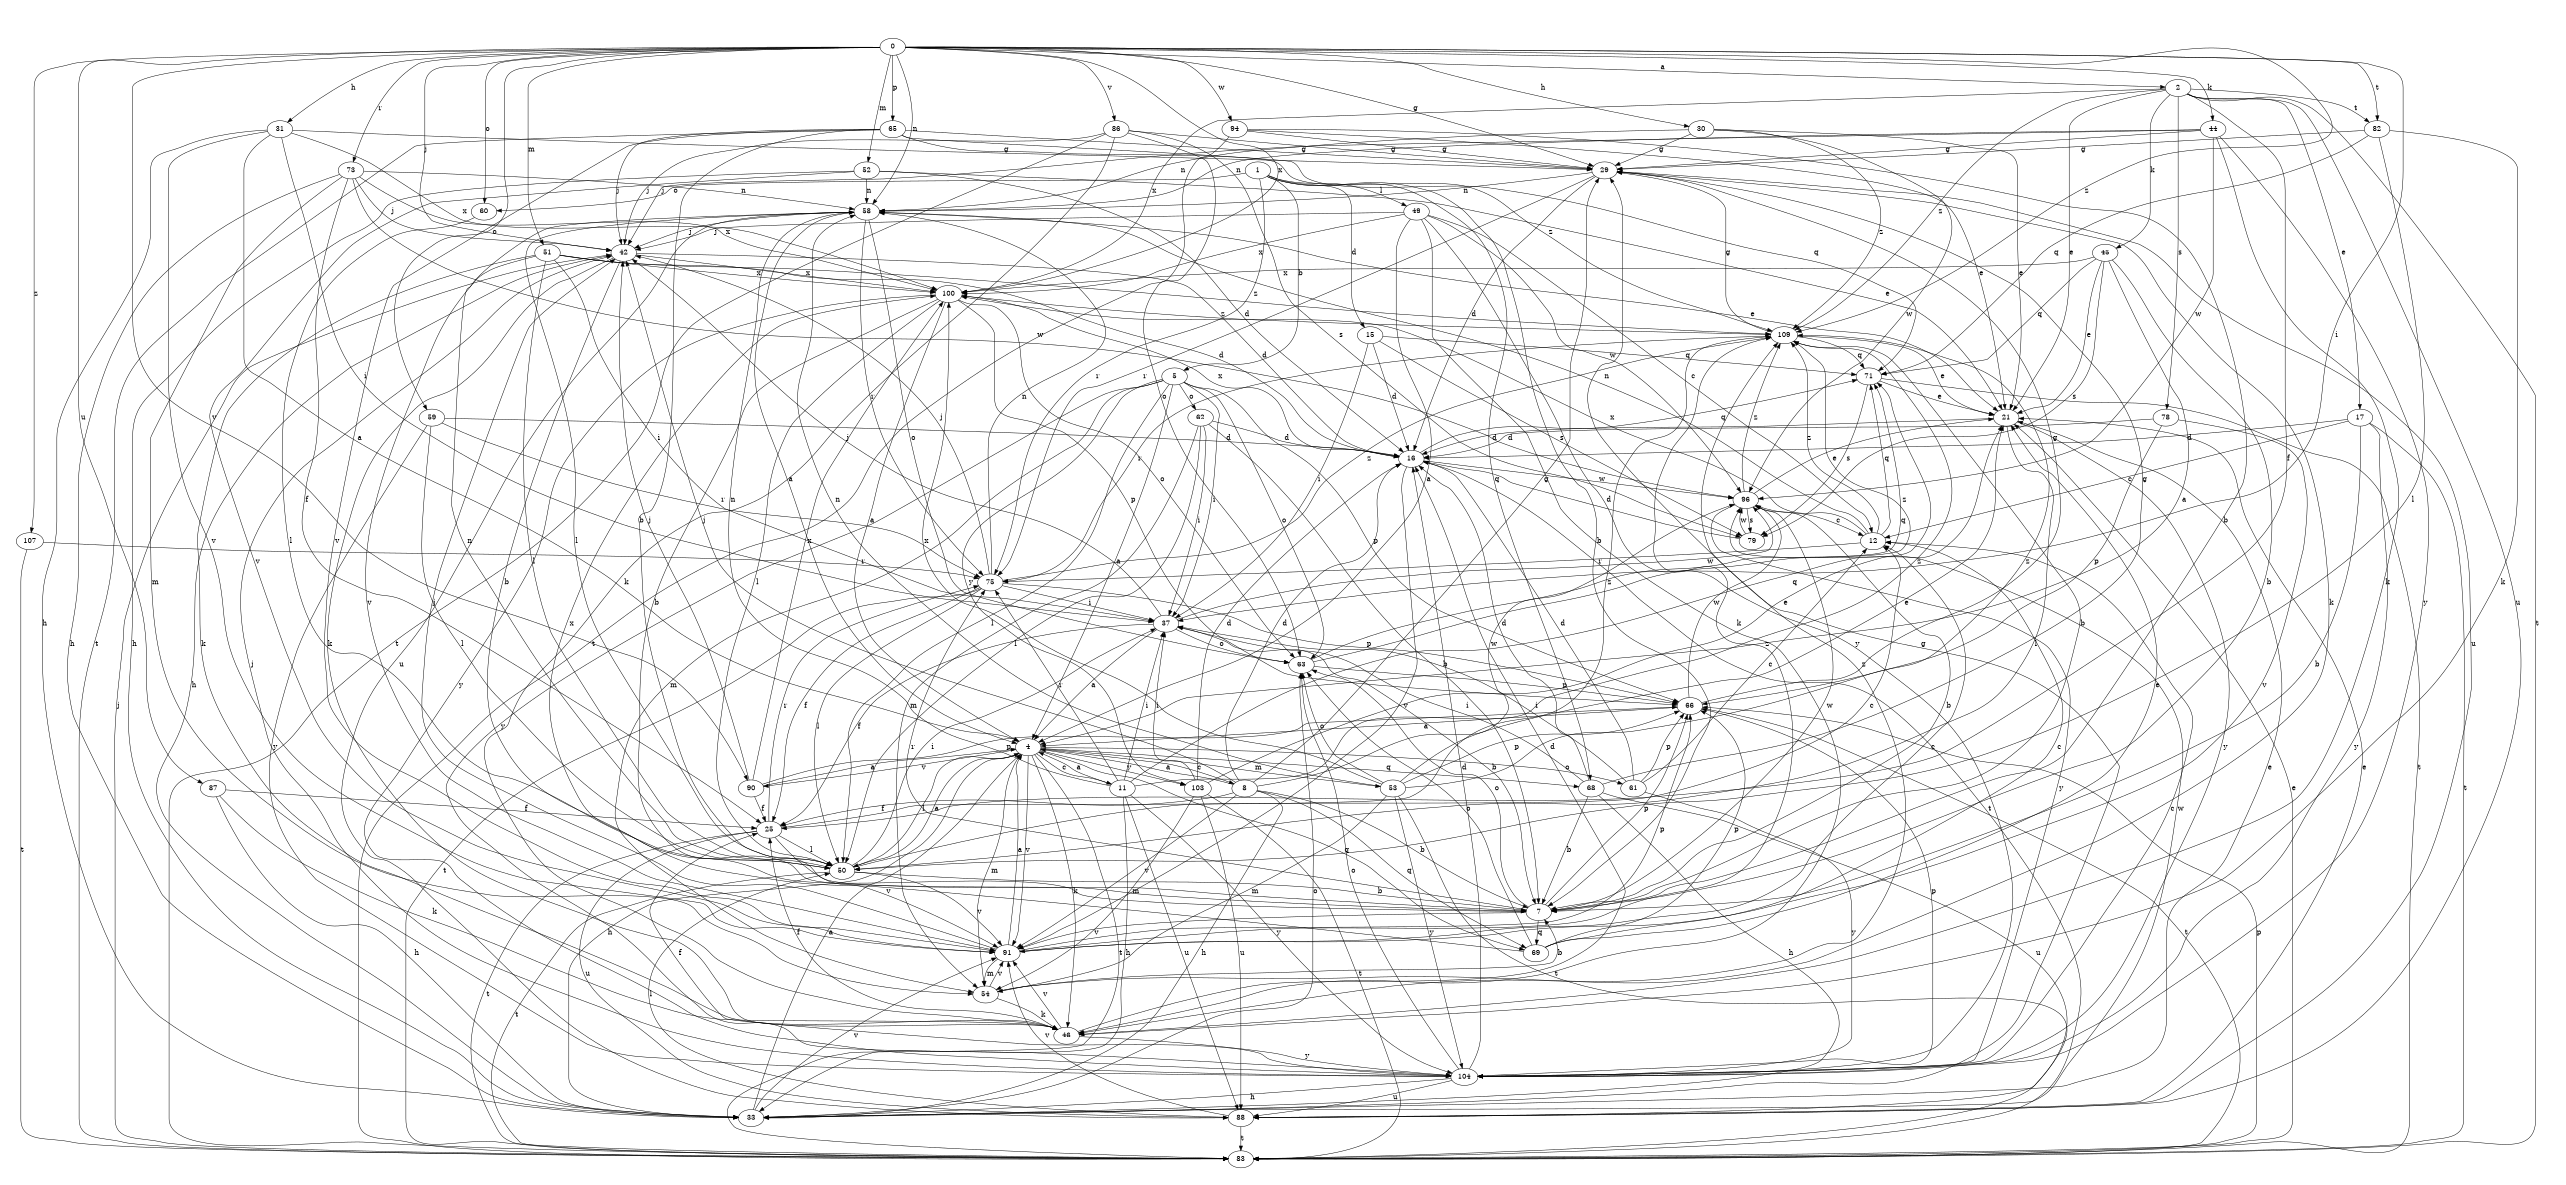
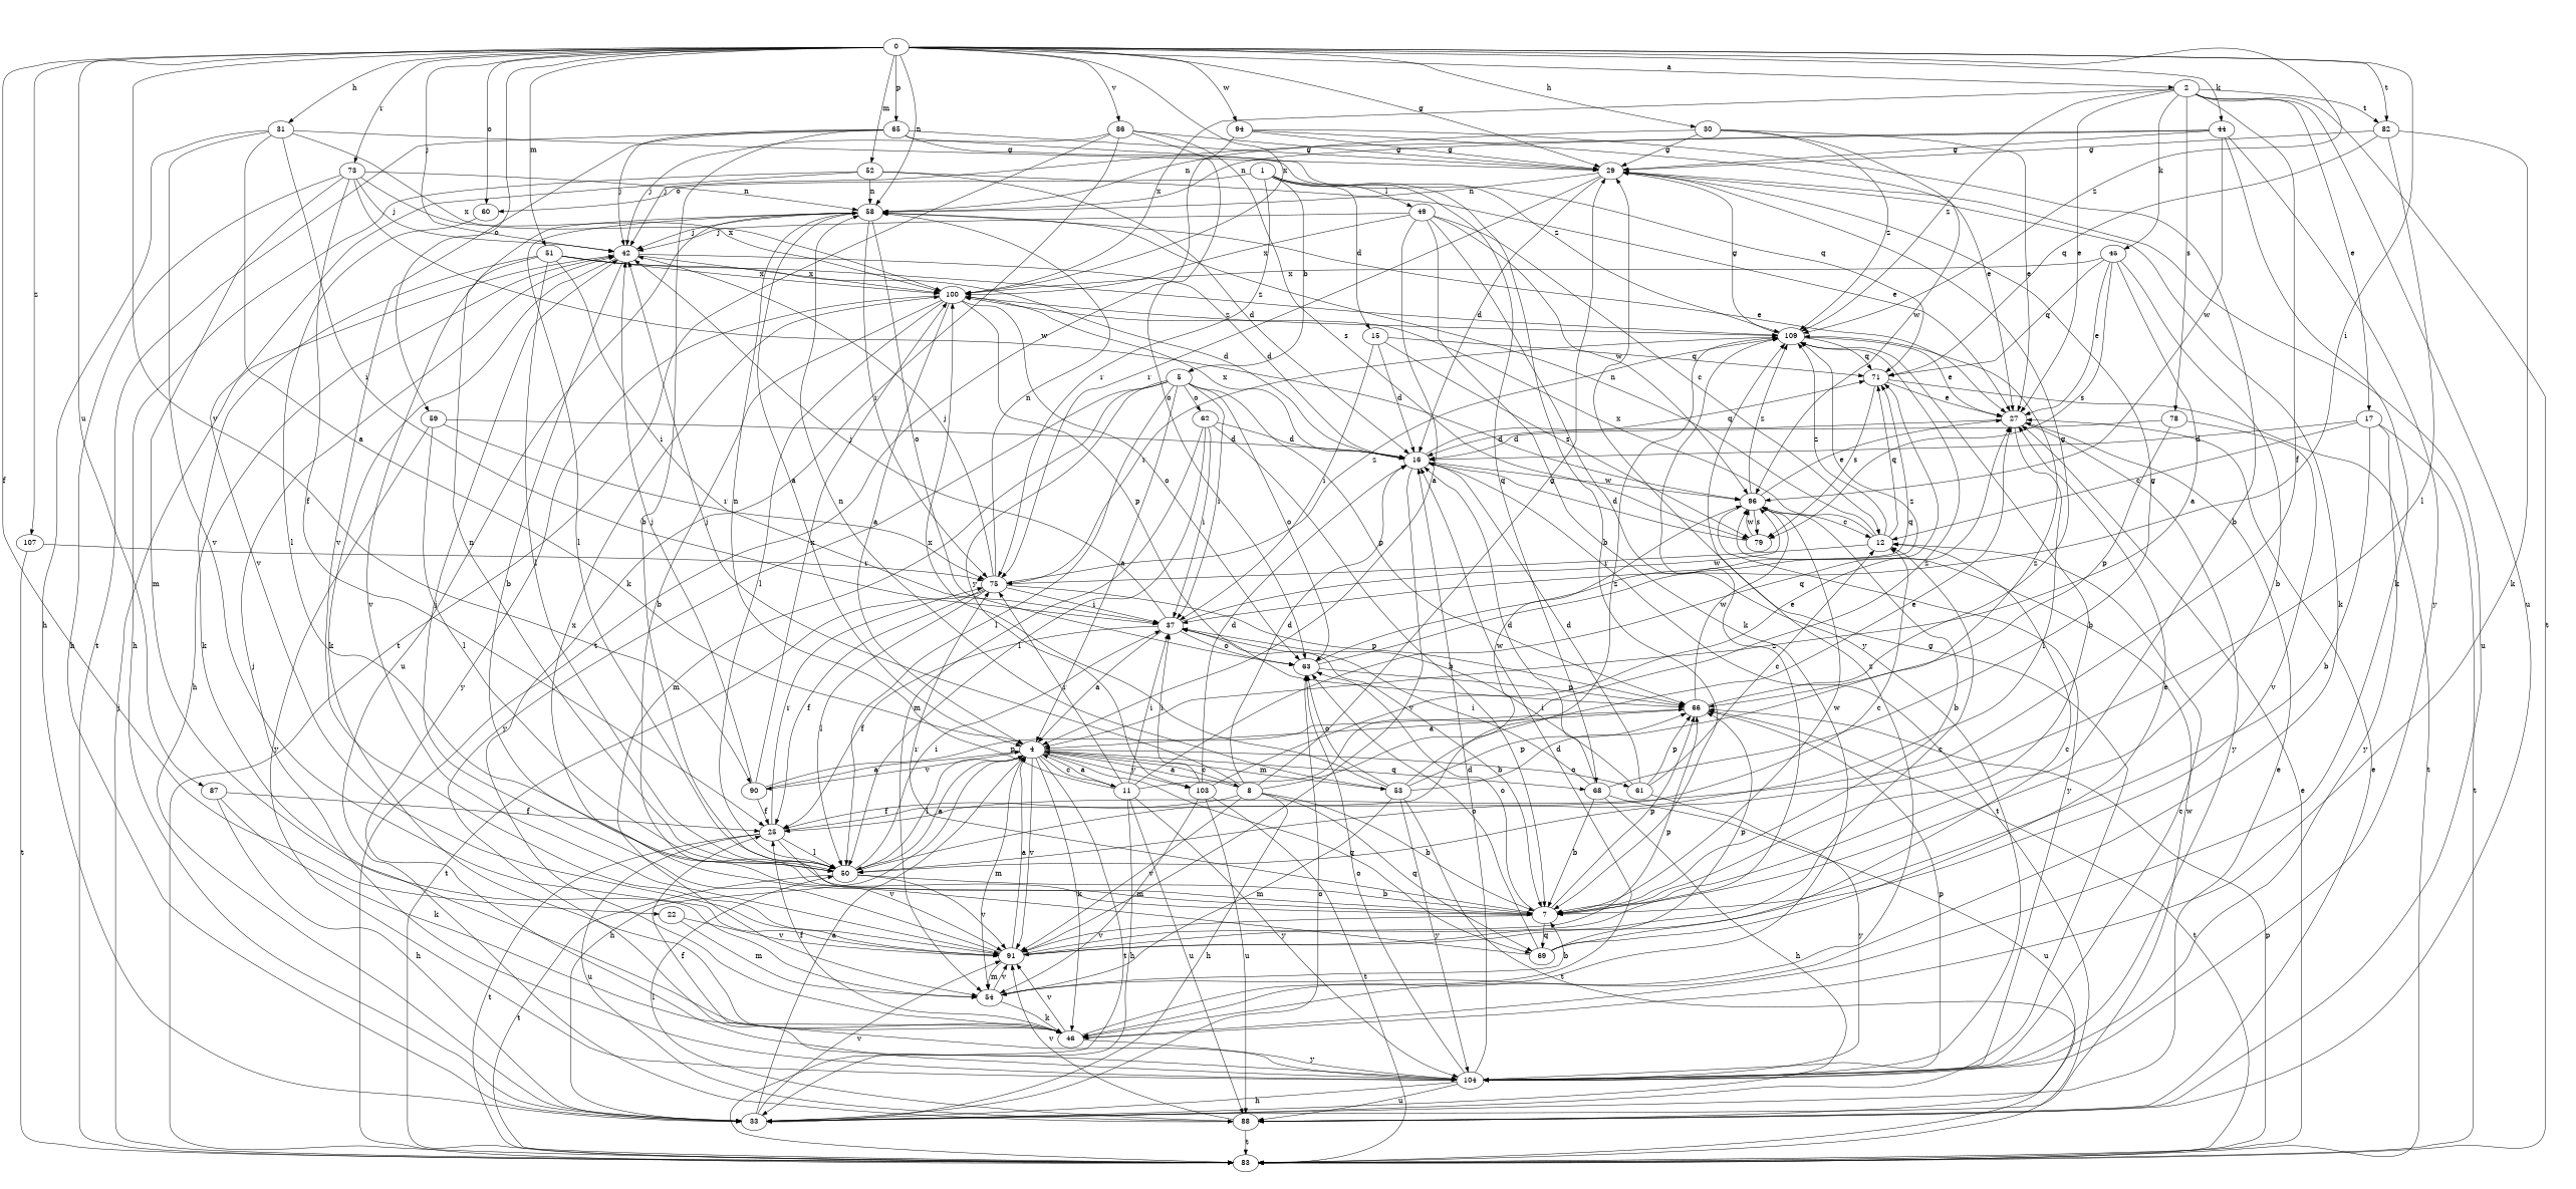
  strict digraph {
    0
    2
+   22
    29
    30
    31
    37
    42
    44
    51
    52
    58
    59
    60
    65
    73
    82
    87
    n19 [label=86]
    90
    94
    100
    107
    109
    17
-   21
+   21 [label=27]
    25
    45
    78
    83
    88
    54
    91
    75
    46
    16
    96
    4
    33
    7
    63
    104
    50
    71
    79
    66
    1
    5
    15
    49
    68
    103
    62
    69
    12
    8
    11
    53
    61
    0 -> 2 [label=a]
+   0 -> 22 [label=f]
    0 -> 29 [label=g]
    0 -> 30 [label=h]
    0 -> 31 [label=h]
    0 -> 37 [label=i]
    0 -> 42 [label=j]
    0 -> 44 [label=k]
    0 -> 51 [label=m]
    0 -> 52 [label=m]
    0 -> 58 [label=n]
    0 -> 59 [label=o]
    0 -> 60 [label=o]
    0 -> 65 [label=p]
    0 -> 73 [label=r]
    0 -> 82 [label=t]
    0 -> 87 [label=u]
    0 -> n19 [label=v]
    0 -> 90 [label=v]
    0 -> 94 [label=w]
    0 -> 100 [label=x]
    0 -> 107 [label=z]
    0 -> 109 [label=z]
    2 -> 82 [label=t]
    2 -> 100 [label=x]
    2 -> 109 [label=z]
    2 -> 17 [label=e]
    2 -> 21 [label=e]
    2 -> 25 [label=f]
    2 -> 45 [label=k]
    2 -> 78 [label=s]
    2 -> 83 [label=t]
    2 -> 88 [label=u]
+   22 -> 54 [label=m]
+   22 -> 91 [label=v]
    29 -> 58 [label=n]
    29 -> 88 [label=u]
    29 -> 75 [label=r]
    29 -> 46 [label=k]
    29 -> 16 [label=d]
    30 -> 29 [label=g]
    30 -> 58 [label=n]
    30 -> 109 [label=z]
    30 -> 21 [label=e]
    30 -> 96 [label=w]
    31 -> 29 [label=g]
    31 -> 37 [label=i]
    31 -> 100 [label=x]
    31 -> 91 [label=v]
    31 -> 4 [label=a]
    31 -> 33 [label=h]
    37 -> 42 [label=j]
    37 -> 25 [label=f]
    37 -> 96 [label=w]
    37 -> 4 [label=a]
    37 -> 7 [label=b]
    37 -> 63 [label=o]
    42 -> 100 [label=x]
    42 -> 46 [label=k]
    42 -> 16 [label=d]
    42 -> 33 [label=h]
    42 -> 7 [label=b]
    44 -> 29 [label=g]
    44 -> 42 [label=j]
    44 -> 58 [label=n]
    44 -> 46 [label=k]
    44 -> 96 [label=w]
    44 -> 104 [label=y]
    51 -> 37 [label=i]
    51 -> 100 [label=x]
    51 -> 109 [label=z]
    51 -> 91 [label=v]
    51 -> 46 [label=k]
    51 -> 16 [label=d]
    51 -> 50 [label=l]
    52 -> 58 [label=n]
    52 -> 21 [label=e]
    52 -> 91 [label=v]
    52 -> 16 [label=d]
    52 -> 33 [label=h]
    58 -> 42 [label=j]
    58 -> 21 [label=e]
    58 -> 88 [label=u]
    58 -> 75 [label=r]
    58 -> 4 [label=a]
    58 -> 63 [label=o]
    58 -> 50 [label=l]
    59 -> 75 [label=r]
    59 -> 16 [label=d]
    59 -> 104 [label=y]
    59 -> 50 [label=l]
    60 -> 50 [label=l]
    65 -> 29 [label=g]
    65 -> 42 [label=j]
    65 -> 109 [label=z]
    65 -> 83 [label=t]
    65 -> 91 [label=v]
    65 -> 7 [label=b]
    65 -> 71 [label=q]
    73 -> 42 [label=j]
    73 -> 58 [label=n]
    73 -> 100 [label=x]
    73 -> 25 [label=f]
    73 -> 54 [label=m]
    73 -> 96 [label=w]
    73 -> 33 [label=h]
    82 -> 29 [label=g]
    82 -> 46 [label=k]
    82 -> 50 [label=l]
    82 -> 71 [label=q]
    87 -> 25 [label=f]
    87 -> 46 [label=k]
    87 -> 33 [label=h]
    n19 -> 29 [label=g]
    n19 -> 42 [label=j]
    n19 -> 83 [label=t]
    n19 -> 46 [label=k]
    n19 -> 63 [label=o]
    n19 -> 79 [label=s]
    90 -> 42 [label=j]
    90 -> 100 [label=x]
    90 -> 25 [label=f]
    90 -> 4 [label=a]
    90 -> 66 [label=p]
    94 -> 29 [label=g]
    94 -> 21 [label=e]
    94 -> 83 [label=t]
    94 -> 7 [label=b]
    100 -> 109 [label=z]
    100 -> 4 [label=a]
    100 -> 7 [label=b]
    100 -> 63 [label=o]
    100 -> 104 [label=y]
    100 -> 50 [label=l]
    100 -> 66 [label=p]
    107 -> 83 [label=t]
    107 -> 75 [label=r]
    109 -> 29 [label=g]
    109 -> 21 [label=e]
    109 -> 75 [label=r]
    109 -> 7 [label=b]
    109 -> 71 [label=q]
    17 -> 83 [label=t]
    17 -> 16 [label=d]
    17 -> 7 [label=b]
    17 -> 104 [label=y]
    17 -> 12 [label=c]
    21 -> 16 [label=d]
    21 -> 104 [label=y]
    21 -> 50 [label=l]
    25 -> 109 [label=z]
    25 -> 83 [label=t]
    25 -> 88 [label=u]
    25 -> 91 [label=v]
    25 -> 75 [label=r]
    25 -> 50 [label=l]
    45 -> 100 [label=x]
    45 -> 21 [label=e]
    45 -> 4 [label=a]
    45 -> 7 [label=b]
    45 -> 71 [label=q]
    45 -> 79 [label=s]
    78 -> 91 [label=v]
    78 -> 16 [label=d]
    78 -> 66 [label=p]
    83 -> 42 [label=j]
    83 -> 21 [label=e]
    83 -> 66 [label=p]
    88 -> 21 [label=e]
    88 -> 83 [label=t]
    88 -> 91 [label=v]
    88 -> 50 [label=l]
    54 -> 109 [label=z]
    54 -> 91 [label=v]
    54 -> 46 [label=k]
    54 -> 7 [label=b]
    91 -> 42 [label=j]
    91 -> 109 [label=z]
    91 -> 54 [label=m]
    91 -> 4 [label=a]
    91 -> 66 [label=p]
    91 -> 12 [label=c]
    75 -> 37 [label=i]
    75 -> 42 [label=j]
    75 -> 58 [label=n]
    75 -> 109 [label=z]
    75 -> 25 [label=f]
    75 -> 83 [label=t]
    75 -> 50 [label=l]
    75 -> 66 [label=p]
    46 -> 25 [label=f]
    46 -> 91 [label=v]
    46 -> 16 [label=d]
    46 -> 104 [label=y]
    16 -> 100 [label=x]
    16 -> 83 [label=t]
    16 -> 91 [label=v]
    16 -> 96 [label=w]
    16 -> 71 [label=q]
    96 -> 109 [label=z]
    96 -> 21 [label=e]
    96 -> 7 [label=b]
    96 -> 104 [label=y]
    96 -> 79 [label=s]
    96 -> 12 [label=c]
    4 -> 90 [label=v]
    4 -> 83 [label=t]
    4 -> 54 [label=m]
    4 -> 91 [label=v]
    4 -> 46 [label=k]
    4 -> 33 [label=h]
    4 -> 50 [label=l]
    4 -> 68 [label=q]
    4 -> 103 [label=y]
    4 -> 69 [label=q]
    4 -> 8 [label=c]
    4 -> 11 [label=c]
    4 -> 53 [label=m]
    4 -> 61 [label=o]
    33 -> 29 [label=g]
    33 -> 21 [label=e]
    33 -> 91 [label=v]
    33 -> 96 [label=w]
    33 -> 4 [label=a]
    33 -> 63 [label=o]
    7 -> 91 [label=v]
    7 -> 75 [label=r]
    7 -> 96 [label=w]
    7 -> 63 [label=o]
    7 -> 66 [label=p]
    7 -> 69 [label=q]
    63 -> 109 [label=z]
    63 -> 71 [label=q]
    63 -> 66 [label=p]
    104 -> 42 [label=j]
    104 -> 25 [label=f]
    104 -> 88 [label=u]
    104 -> 16 [label=d]
    104 -> 33 [label=h]
    104 -> 63 [label=o]
    104 -> 66 [label=p]
    104 -> 12 [label=c]
    50 -> 37 [label=i]
    50 -> 58 [label=n]
    50 -> 83 [label=t]
    50 -> 91 [label=v]
    50 -> 4 [label=a]
    50 -> 7 [label=b]
    50 -> 12 [label=c]
    71 -> 21 [label=e]
    71 -> 83 [label=t]
    71 -> 79 [label=s]
    79 -> 16 [label=d]
    79 -> 96 [label=w]
    66 -> 29 [label=g]
    66 -> 83 [label=t]
    66 -> 96 [label=w]
    66 -> 4 [label=a]
    1 -> 60 [label=o]
    1 -> 75 [label=r]
    1 -> 7 [label=b]
    1 -> 5 [label=b]
    1 -> 15 [label=d]
    1 -> 49 [label=l]
    1 -> 68 [label=q]
    5 -> 37 [label=i]
    5 -> 54 [label=m]
    5 -> 4 [label=a]
    5 -> 63 [label=o]
    5 -> 104 [label=y]
    5 -> 50 [label=l]
    5 -> 66 [label=p]
    5 -> 103 [label=y]
    5 -> 62 [label=o]
    15 -> 37 [label=i]
    15 -> 16 [label=d]
    15 -> 71 [label=q]
    15 -> 79 [label=s]
    49 -> 42 [label=j]
    49 -> 100 [label=x]
    49 -> 46 [label=k]
    49 -> 96 [label=w]
    49 -> 4 [label=a]
    49 -> 104 [label=y]
    49 -> 12 [label=c]
    68 -> 29 [label=g]
    68 -> 37 [label=i]
    68 -> 88 [label=u]
    68 -> 16 [label=d]
    68 -> 33 [label=h]
    68 -> 7 [label=b]
    103 -> 37 [label=i]
    103 -> 21 [label=e]
    103 -> 83 [label=t]
    103 -> 88 [label=u]
    103 -> 54 [label=m]
    103 -> 16 [label=d]
    62 -> 37 [label=i]
    62 -> 54 [label=m]
    62 -> 16 [label=d]
    62 -> 7 [label=b]
    62 -> 50 [label=l]
    69 -> 100 [label=x]
    69 -> 21 [label=e]
    69 -> 63 [label=o]
    69 -> 66 [label=p]
    69 -> 12 [label=c]
    12 -> 58 [label=n]
    12 -> 100 [label=x]
    12 -> 109 [label=z]
    12 -> 75 [label=r]
    12 -> 71 [label=q]
    8 -> 29 [label=g]
    8 -> 42 [label=j]
    8 -> 25 [label=f]
    8 -> 91 [label=v]
    8 -> 16 [label=d]
    8 -> 96 [label=w]
    8 -> 4 [label=a]
    8 -> 33 [label=h]
    8 -> 7 [label=b]
    8 -> 69 [label=q]
    11 -> 37 [label=i]
    11 -> 58 [label=n]
    11 -> 109 [label=z]
    11 -> 88 [label=u]
    11 -> 75 [label=r]
    11 -> 4 [label=a]
    11 -> 33 [label=h]
    11 -> 104 [label=y]
    11 -> 71 [label=q]
    53 -> 58 [label=n]
    53 -> 100 [label=x]
    53 -> 109 [label=z]
    53 -> 21 [label=e]
    53 -> 83 [label=t]
    53 -> 54 [label=m]
    53 -> 63 [label=o]
    53 -> 104 [label=y]
    53 -> 66 [label=p]
    61 -> 37 [label=i]
    61 -> 16 [label=d]
    61 -> 104 [label=y]
    61 -> 66 [label=p]
    61 -> 12 [label=c]
  }
